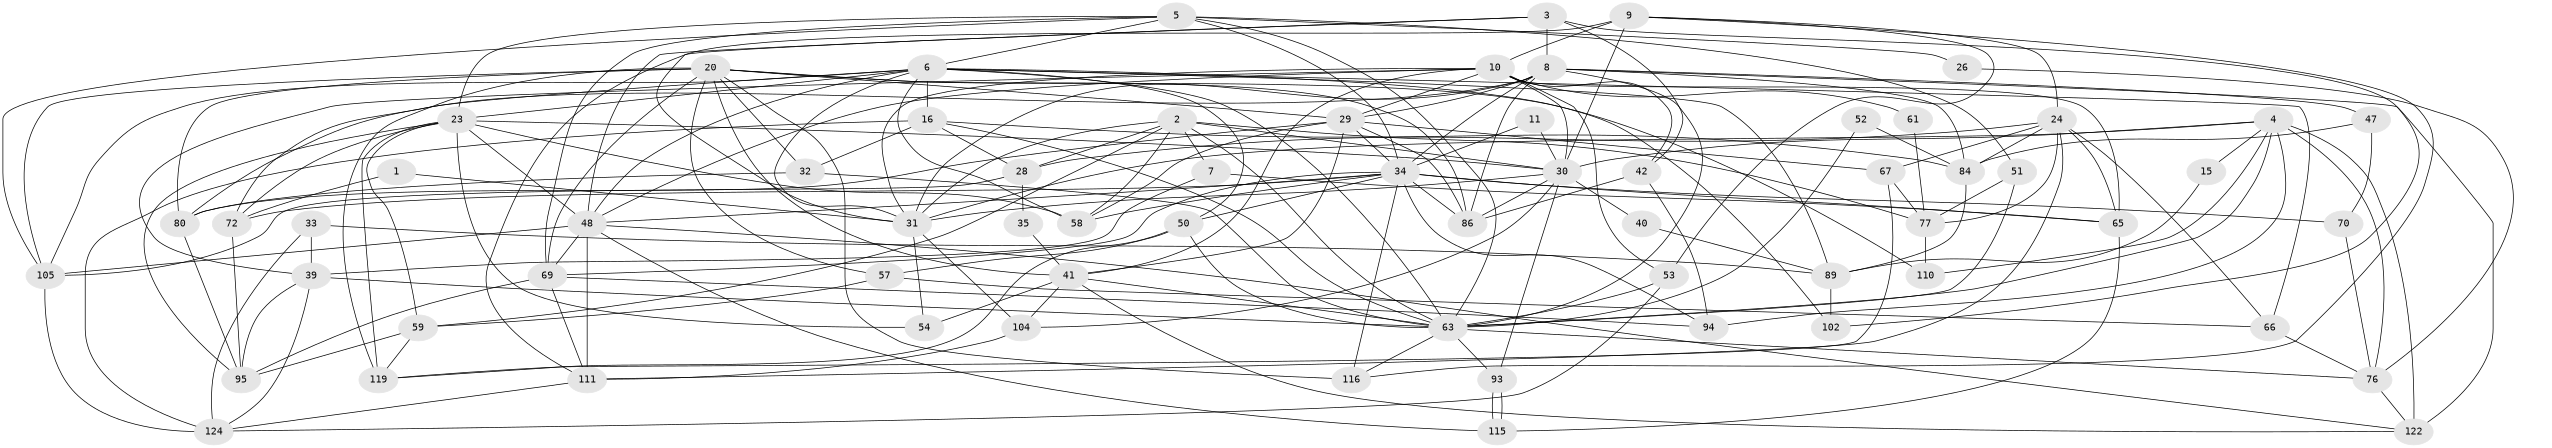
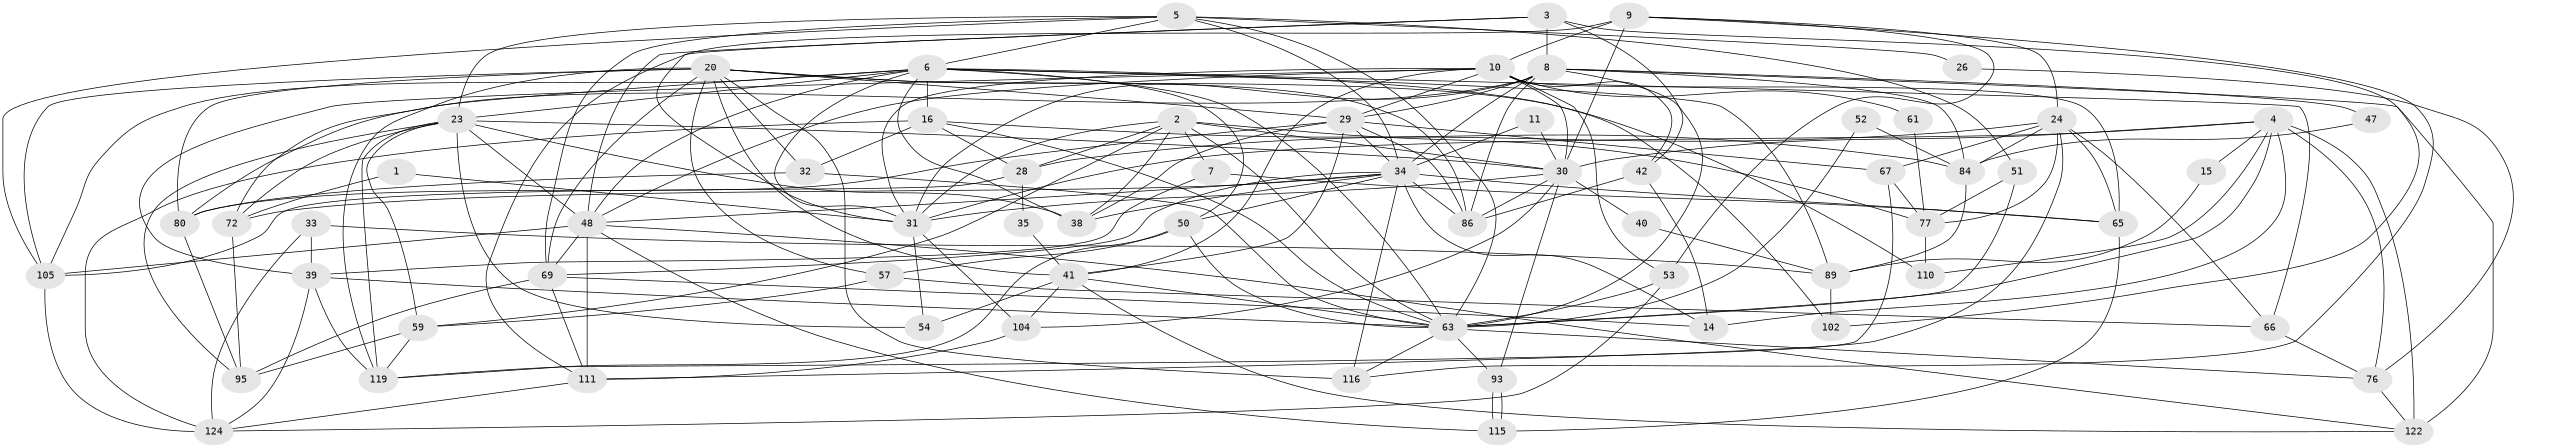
  graph {
    fontname="DejaVu Sans Mono"
    node [color=gray90 fontname="DejaVu Sans Mono" style=filled]
    edge [fontname="DejaVu Sans Mono"]
    31 [super="+75"]
    54 [super="+55"]
    104
    1
    72 [super="+107"]
    95 [super="+109"]
    2 [super="+18+106"]
    7 [super="+98"]
    28 [super="+46+133"]
    30 [super="+128+68"]
-   58 [super="+74"]
+   58 [super="+74" label=38]
    59 [super="+121"]
    63 [super="+120+99+88+87"]
    77 [super="+127"]
    39 [super="+73"]
    65 [super="+126"]
    n17 [label=105]
    35
    86 [super="+123"]
    40
    93
    119
    76 [super="+130"]
    116
    110
    3 [super="+27"]
    8 [super="+43+19+71"]
    42 [super="+108"]
    48 [super="+92"]
    102
    122
    34 [super="+79+85+56"]
    29 [super="+37+81"]
    47
    80
    84 [super="+96"]
-   94
+   94 [label=14]
    69 [super="+91+125"]
    111
    115
    4 [super="+22"]
    15
    89
    5 [super="+45+13"]
    6 [super="+17"]
    23 [super="+36+25"]
    26
    51
    16 [super="+90"]
    50 [super="+64"]
    66 [super="+97"]
-   70
    124
    9 [super="+78+44+117"]
    10 [super="+21+14"]
    24 [super="+131"]
    53 [super="+114"]
    32
    57 [super="+83"]
    41 [super="+49"]
    67 [super="+113"]
    61
    11
    n64 [label=52]
    20 [super="+132+112"]
    33
    31 -- 54
    31 -- 104
    104 -- 111
    1 -- 31
    1 -- 72
    72 -- 95
    2 -- 31
    2 -- 7
    2 -- 28
    2 -- 30
    2 -- 58
    2 -- 59
    2 -- 63
    2 -- 77
    7 -- 39
    7 -- 65
    28 -- n17
    28 -- 35
    30 -- 31
    30 -- 104
    30 -- 86
    30 -- 40
    30 -- 93
    59 -- 95
    59 -- 119
    63 -- 93
    63 -- 76
    63 -- 116
    77 -- 110
-   39 -- 95 [weight=2]
+   39 -- 119 [weight=2]
    39 -- 63
    39 -- 124
    65 -- 115
    n17 -- 124
    35 -- 41
    40 -- 89
    93 -- 115
    93 -- 115
    76 -- 122
    3 -- 31
    3 -- 8
    3 -- 42
    3 -- 48
    3 -- 102
    8 -- 31 [weight=2]
    8 -- 63
    8 -- 86
    8 -- 122 [weight=2]
    8 -- 34
    8 -- 29
    8 -- 47
    8 -- 80
    8 -- 84
    42 -- 86
    42 -- 94
    48 -- n17
    48 -- 122
    48 -- 69
    48 -- 111 [weight=2]
    48 -- 115
    34 -- 72
    34 -- 58
    34 -- 65
    34 -- 86
    34 -- 116
    34 -- 48
    34 -- 94
    34 -- 69
    34 -- 50
-   34 -- 70
    29 -- 58
    29 -- 86
    29 -- 34
    29 -- 80
    29 -- 41
    29 -- 67 [weight=2]
    47 -- 84
-   47 -- 70
    80 -- 95
    84 -- 89
    69 -- 95
    69 -- 94
    69 -- 111
    111 -- 124
    4 -- 31
    4 -- 30
    4 -- 63
    4 -- 76
    4 -- 110
    4 -- 122
    4 -- 94 [weight=2]
    4 -- 15
    15 -- 89
    89 -- 102
    5 -- 63
    5 -- n17
    5 -- 34
    5 -- 69
    5 -- 6
    5 -- 23
    5 -- 26
    5 -- 51
    6 -- 31
    6 -- 72
    6 -- 58
    6 -- 63
    6 -- n17
    6 -- 48
    6 -- 102
    6 -- 89
    6 -- 23
    6 -- 16
    6 -- 50
    6 -- 66
    23 -- 54
    23 -- 72
    23 -- 95
    23 -- 30
    23 -- 58
    23 -- 59
    23 -- 119
    23 -- 48 [weight=2]
    26 -- 76
    51 -- 63
    51 -- 77
    16 -- 28
    16 -- 63
    16 -- 84
    16 -- 124
    16 -- 32
    50 -- 63
    50 -- 119
    50 -- 57
    66 -- 76
-   70 -- 76
    9 -- 30 [weight=2]
    9 -- 116
    9 -- 111
    9 -- 10
    9 -- 24
    9 -- 53
    10 -- 31
    10 -- 30
    10 -- 39
    10 -- 65
    10 -- 42
    10 -- 48
    10 -- 29
    10 -- 53
    10 -- 41
    10 -- 61
    24 -- 28
    24 -- 77
    24 -- 65
    24 -- 84
    24 -- 111
    24 -- 66
    24 -- 67
    53 -- 63
    53 -- 124
    32 -- 63
    32 -- 80
    57 -- 59
    57 -- 66
    41 -- 54
    41 -- 104
    41 -- 63
    41 -- 122
    67 -- 77
    67 -- 119
    61 -- 77
    11 -- 30
    11 -- 34
    n64 -- 63
    n64 -- 84
    20 -- n17
    20 -- 86
    20 -- 119
    20 -- 116
    20 -- 110
    20 -- 29
    20 -- 80
    20 -- 69
    20 -- 32
    20 -- 57
    20 -- 41
    33 -- 39
    33 -- 89
    33 -- 124
  }
